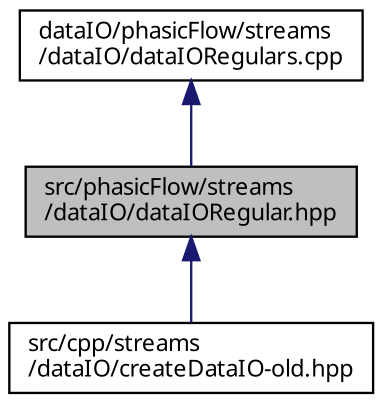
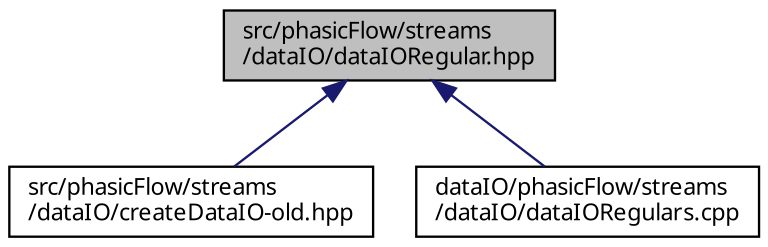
  digraph {
    fontname="Noto Sans"
    node [color=black fillcolor=white fontname="Noto Sans" fontsize=10 shape=record style=filled]
    edge [color=midnightblue dir=back fontname="Noto Sans" fontsize=10 labelfontname=Helvetica labelfontsize=10 style=solid]
    n1 [fillcolor=grey75 fontcolor=black height=0.2 label="src/phasicFlow/streams\l/dataIO/dataIORegular.hpp" width=0.4]
-   n2 [height=0.2 label="src/cpp/streams\l/dataIO/createDataIO-old.hpp" width=0.4]
+   n2 [height=0.2 label="src/phasicFlow/streams\l/dataIO/createDataIO-old.hpp" width=0.4]
    n3 [height=0.2 label="dataIO/phasicFlow/streams\l/dataIO/dataIORegulars.cpp" width=0.4]
    n1 -> n2
-   n3 -> n1
+   n1 -> n3
  }
